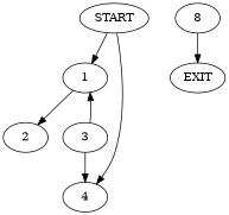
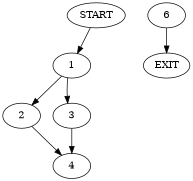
  digraph {
    n1 [label=START]
    1
    2
    3
    n5 [label=EXIT]
    4
-   6 [label=8]
+   6
    n1 -> 1
    1 -> 2
-   3 -> 1
-   n1 -> 4
+   1 -> 3
+   2 -> 4
    3 -> 4
    6 -> n5
  }
